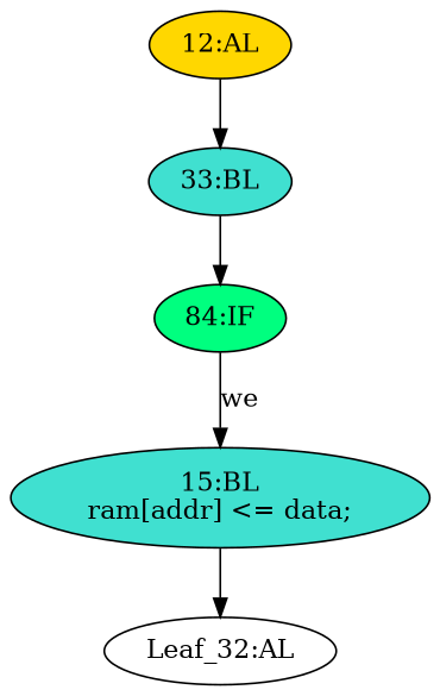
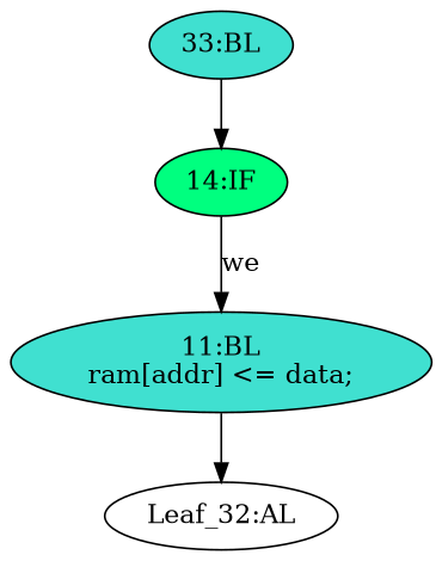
  strict digraph {
    node [fillcolor=turquoise statements="[]" style=filled typ=Block]
    edge [cond="[]" lineno=None]
-   n1 [ast="<pyverilog.vparser.ast.Always object at 0x7feb02db8690>" clk_sens=True fillcolor=gold label="12:AL" sens="['clk']" typ=Always use_var="['we', 'data']"]
    n2 [ast="<pyverilog.vparser.ast.Block object at 0x7feb02db8650>" label="33:BL"]
-   n3 [ast="<pyverilog.vparser.ast.IfStatement object at 0x7feb02db8550>" fillcolor=springgreen label="84:IF" typ=IfStatement]
-   n4 [ast="<pyverilog.vparser.ast.Block object at 0x7feb02db8510>" label="15:BL\nram[addr] <= data;" statements="[<pyverilog.vparser.ast.NonblockingSubstitution object at 0x7feb02db8210>]"]
+   n3 [ast="<pyverilog.vparser.ast.IfStatement object at 0x7feb02db8550>" fillcolor=springgreen label="14:IF" typ=IfStatement]
+   n4 [ast="<pyverilog.vparser.ast.Block object at 0x7feb02db8510>" label="11:BL\nram[addr] <= data;" statements="[<pyverilog.vparser.ast.NonblockingSubstitution object at 0x7feb02db8210>]"]
    n5 [def_var="['ram']" label="Leaf_32:AL" fillcolor="" statements="" style="" typ=""]
-   n1 -> n2
    n2 -> n3
    n3 -> n4 [cond="['we']" label=we lineno=14]
    n4 -> n5
  }
